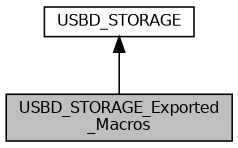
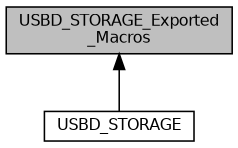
  digraph {
    rankdir=TB
    node [color=black fontname=Helvetica fontsize=10 shape=record style=filled]
    n1 [fillcolor=grey75 fontcolor=black height=0.2 label="USBD_STORAGE_Exported\l_Macros" width=0.4]
    n2 [fillcolor=white height=0.2 label=USBD_STORAGE width=0.4]
-   n2 -> n1 [dir=back fontname=Helvetica fontsize=10 labelfontname=Helvetica labelfontsize=10 shape=plaintext style=solid]
+   n1 -> n2 [dir=back fontname=Helvetica fontsize=10 labelfontname=Helvetica labelfontsize=10 shape=plaintext style=solid]
  }
